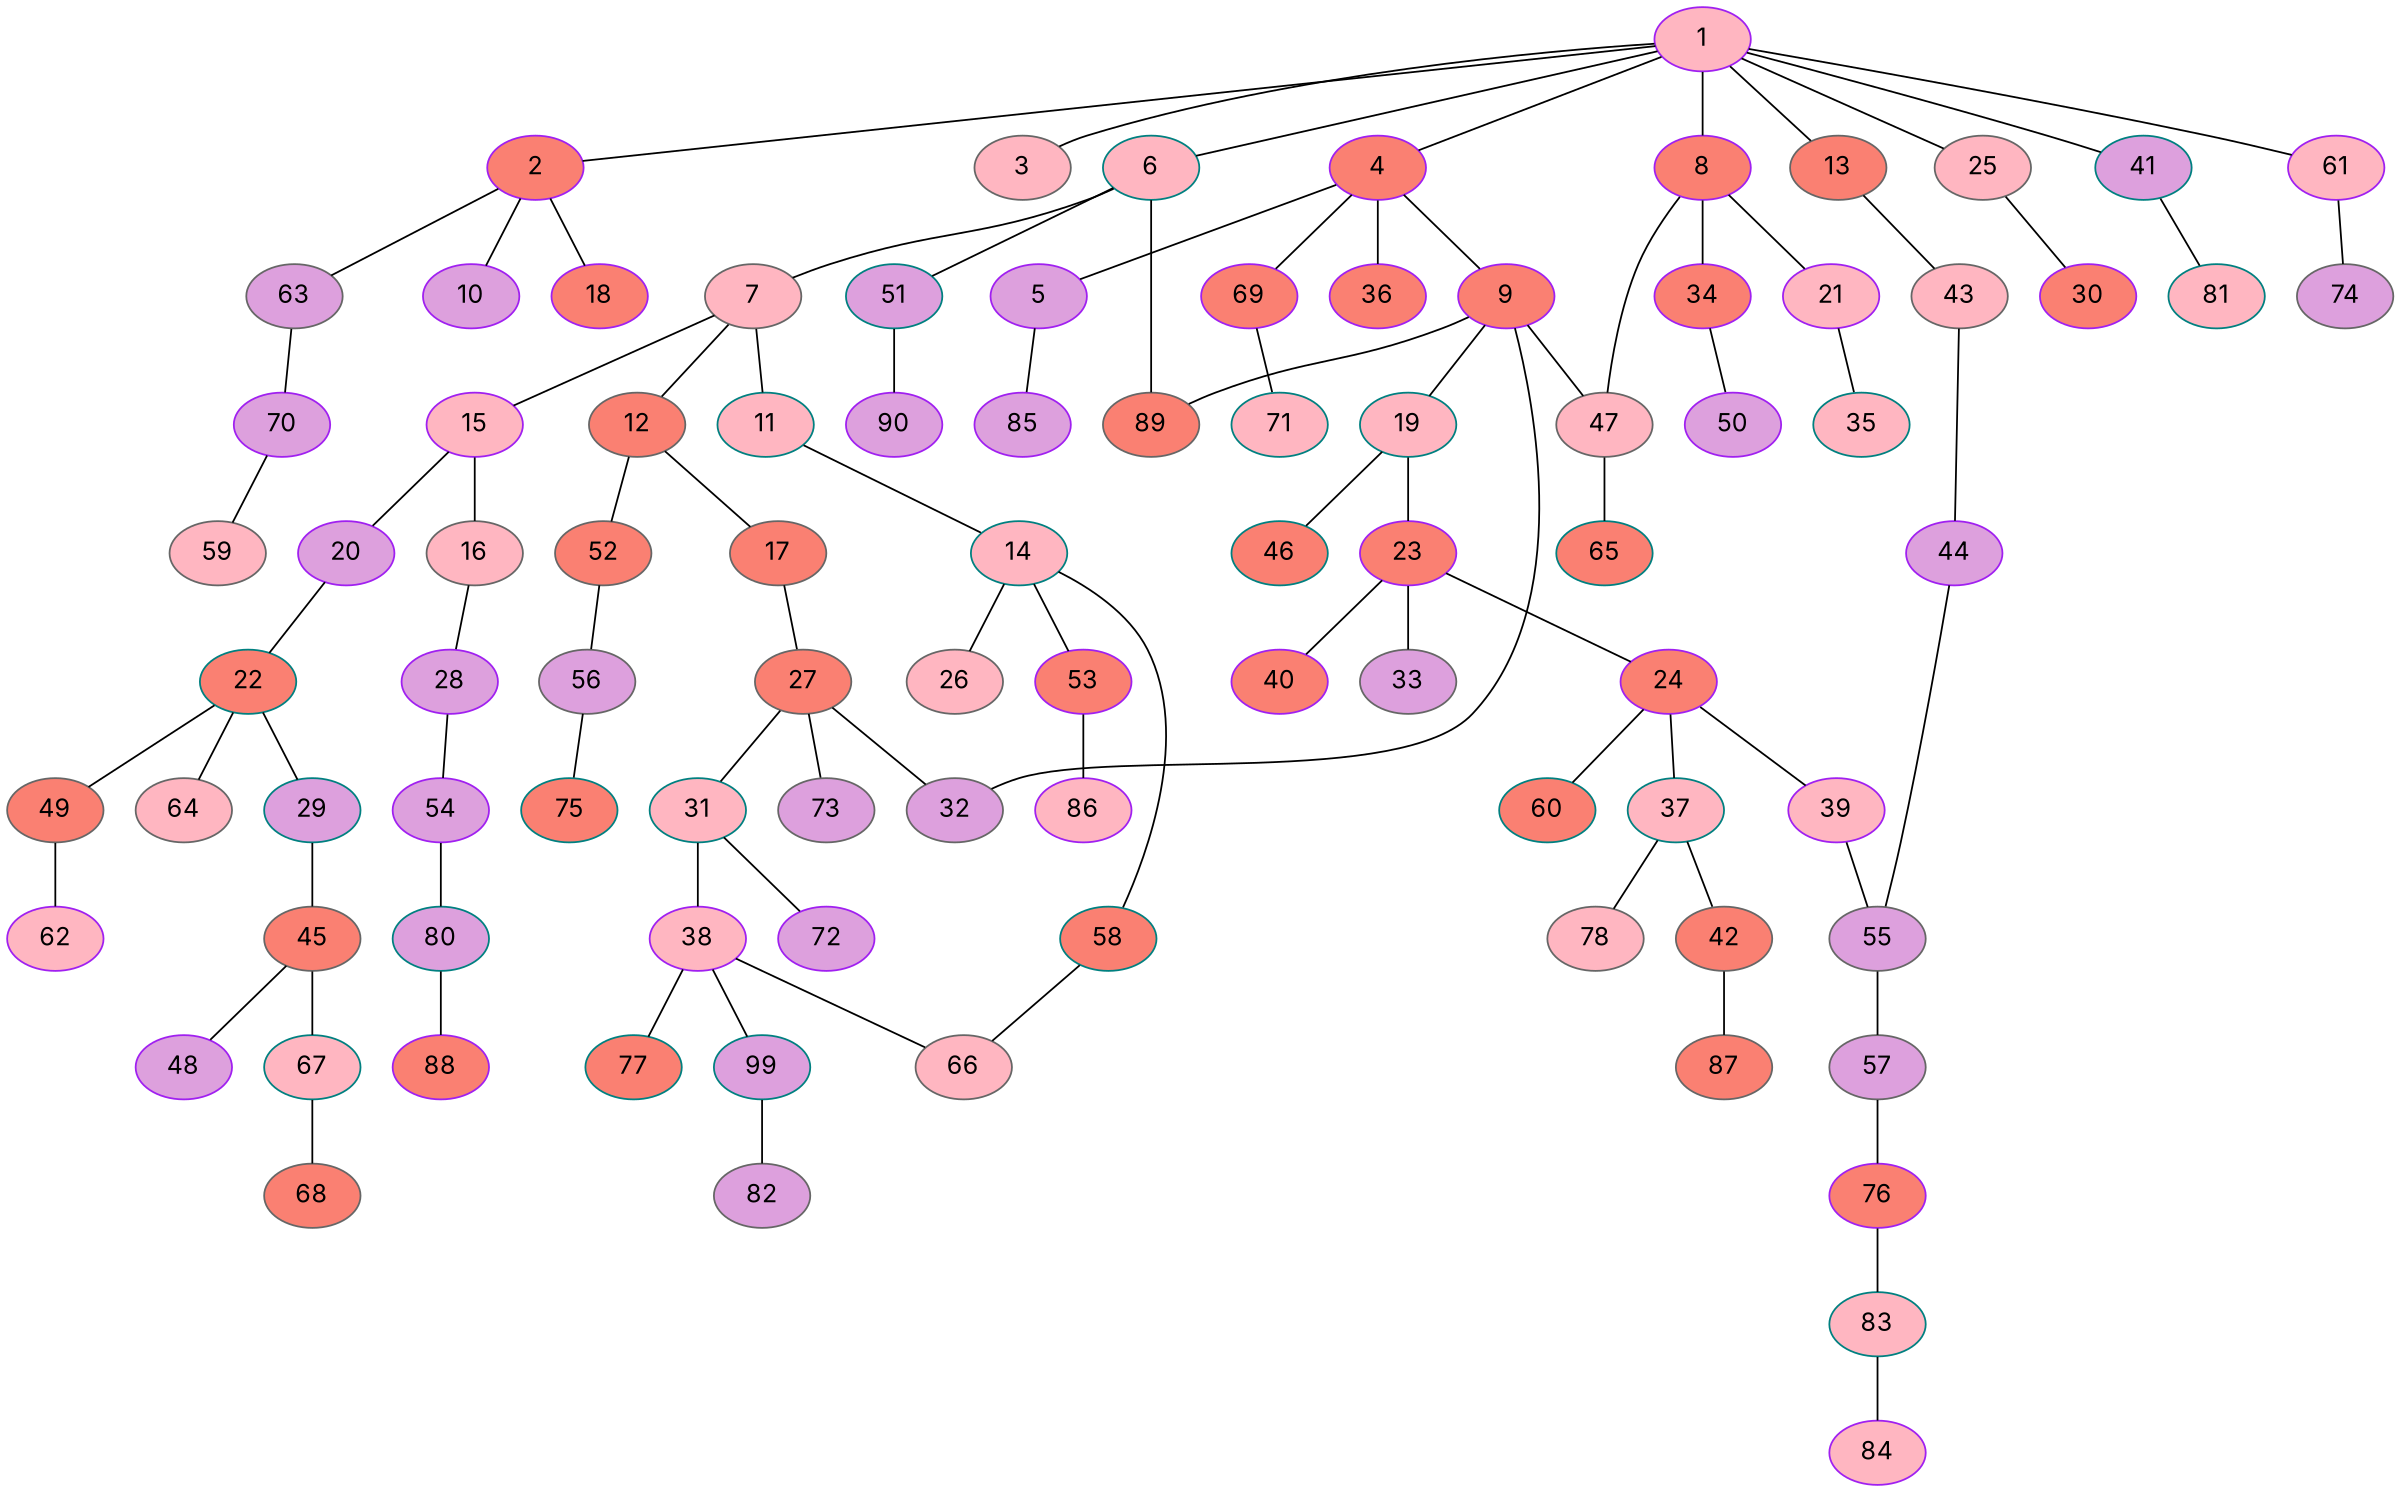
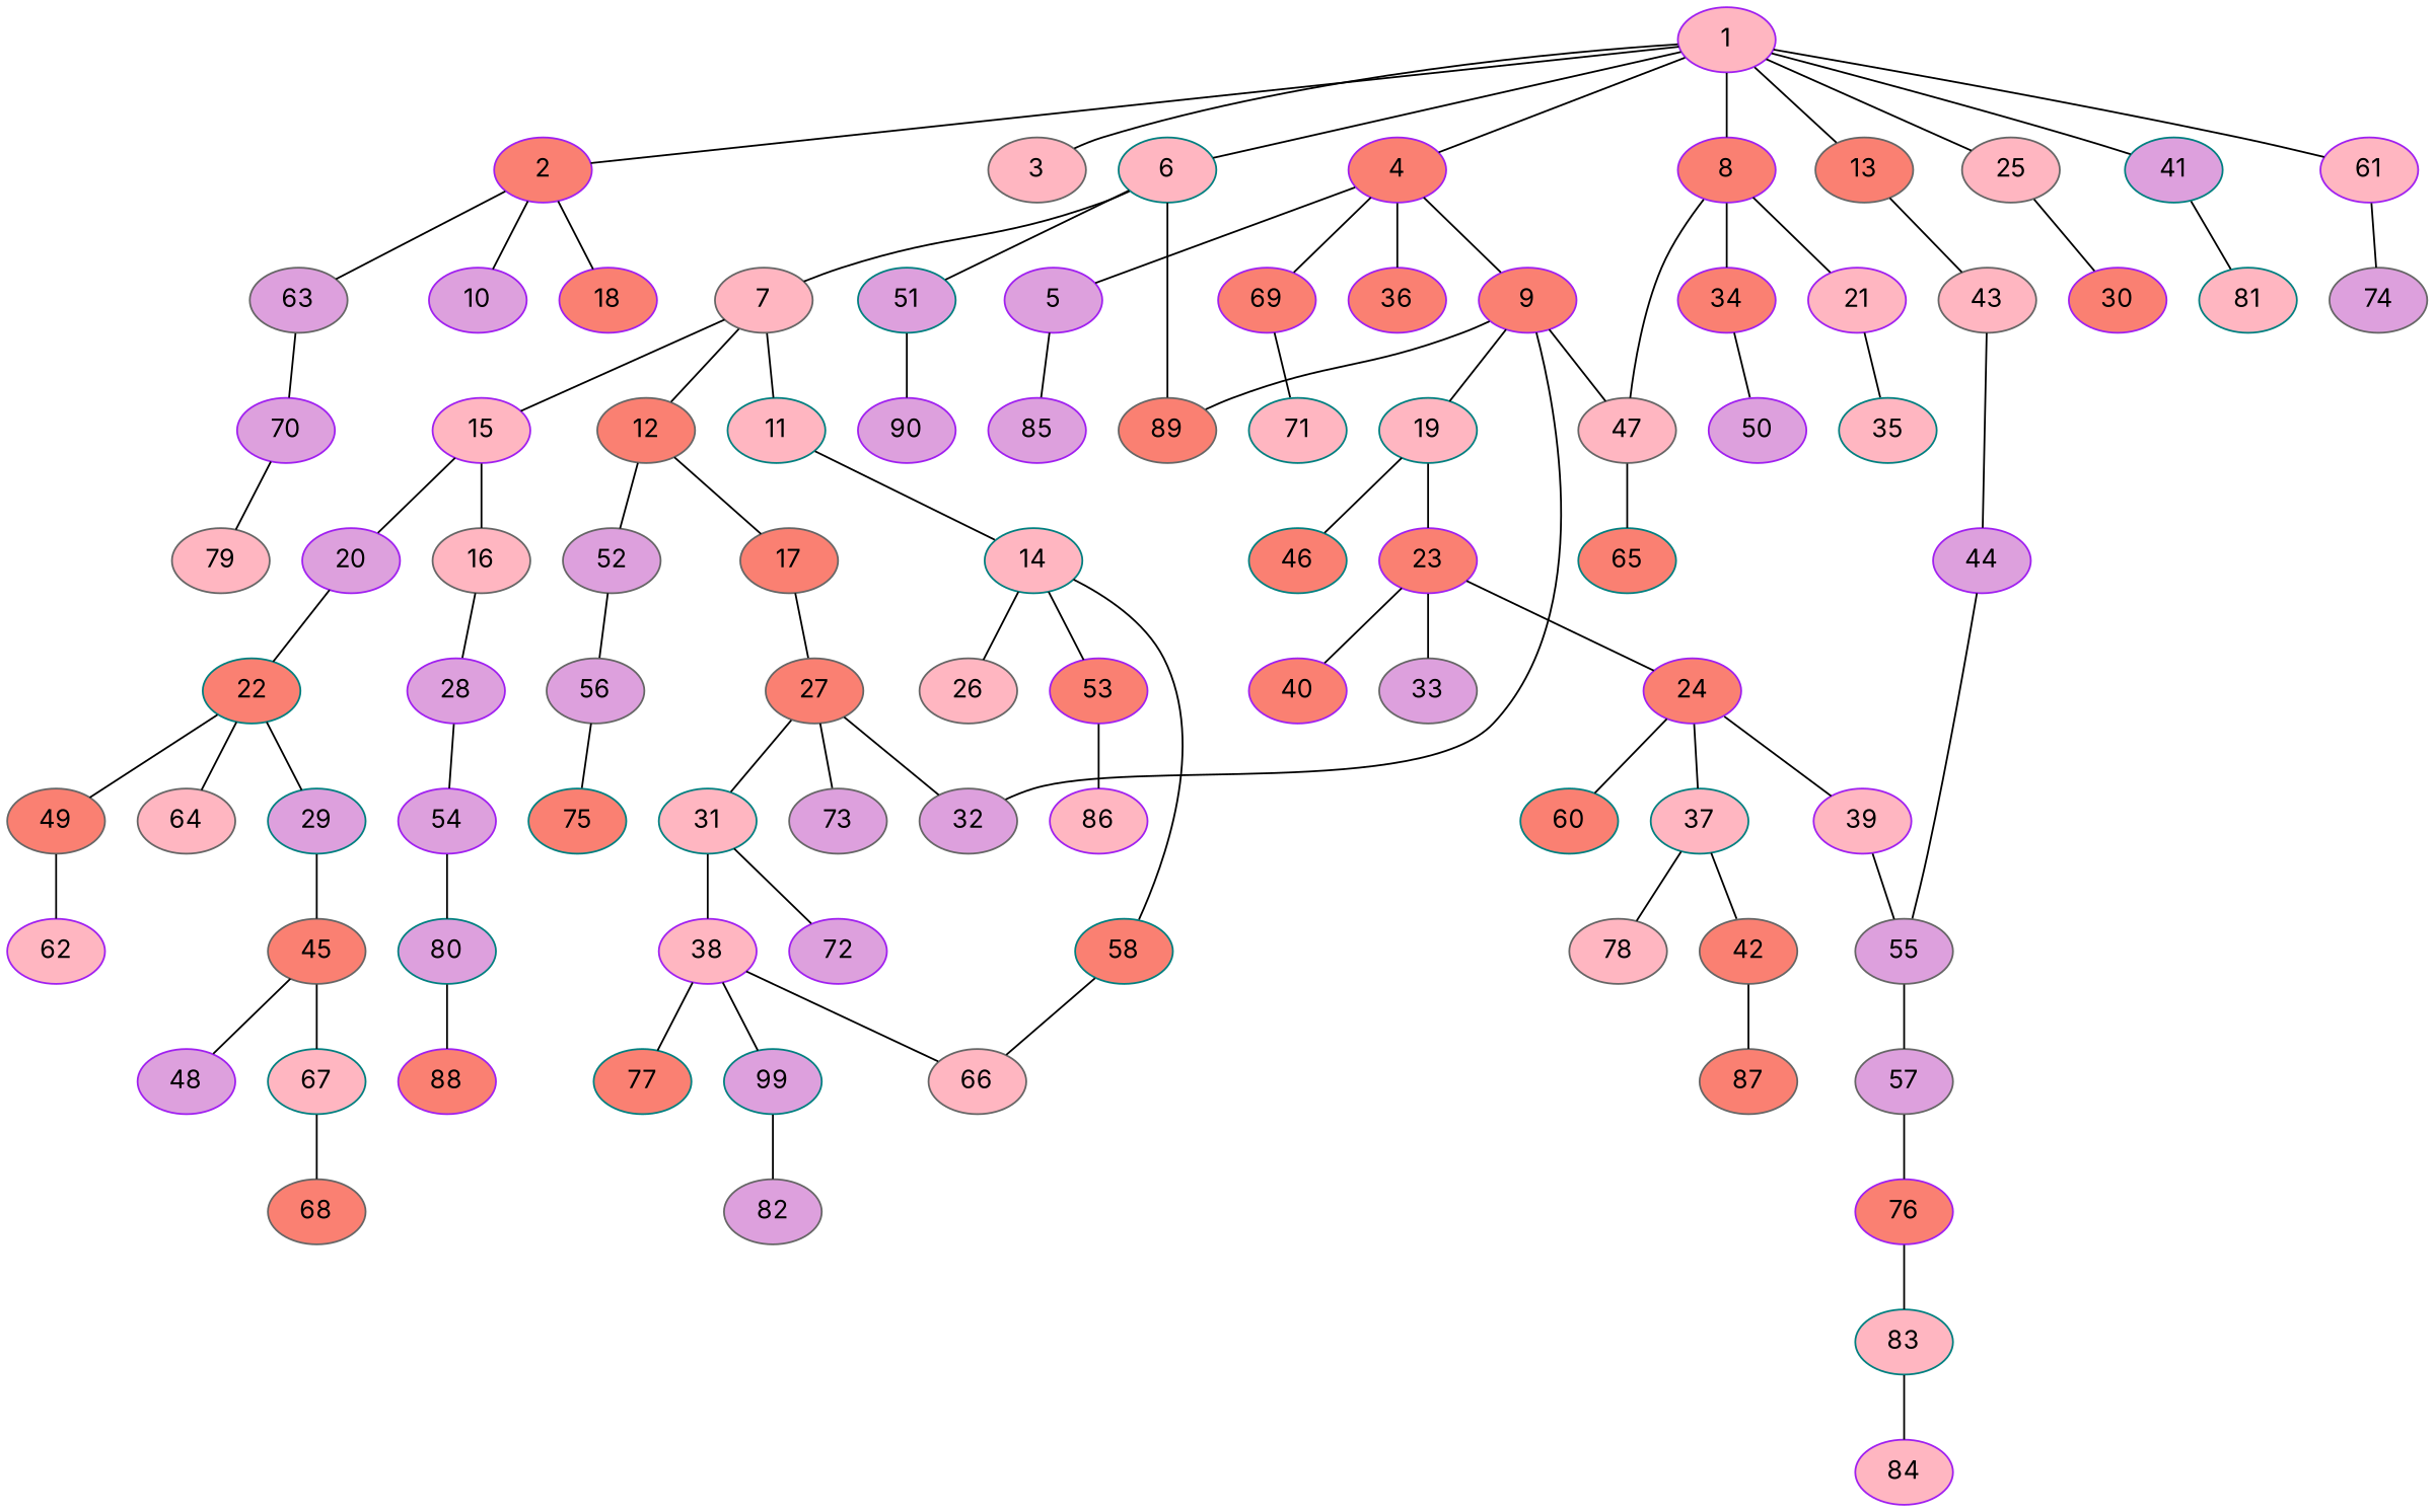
  graph {
    fontname=Inter
    node [color=purple fillcolor=salmon fontname=Inter style=filled]
    edge [fontname=Inter]
    1 [fillcolor=lightpink]
    2
    3 [color=gray40 fillcolor=lightpink]
    4
    6 [color=teal fillcolor=lightpink]
    8
    13 [color=gray40]
    25 [color=gray40 fillcolor=lightpink]
    41 [color=teal fillcolor=plum]
    61 [fillcolor=lightpink]
    10 [fillcolor=plum]
    18
    63 [color=gray40 fillcolor=plum]
    5 [fillcolor=plum]
    9
    36
    69
    7 [color=gray40 fillcolor=lightpink]
    51 [color=teal fillcolor=plum]
    89 [color=gray40]
    21 [fillcolor=lightpink]
    34
    47 [color=gray40 fillcolor=lightpink]
    43 [color=gray40 fillcolor=lightpink]
    30
    81 [color=teal fillcolor=lightpink]
    74 [color=gray40 fillcolor=plum]
    70 [fillcolor=plum]
    85 [fillcolor=plum]
    19 [color=teal fillcolor=lightpink]
    32 [color=gray40 fillcolor=plum]
    71 [color=teal fillcolor=lightpink]
    11 [color=teal fillcolor=lightpink]
    12 [color=gray40]
    15 [fillcolor=lightpink]
    90 [fillcolor=plum]
    35 [color=teal fillcolor=lightpink]
    50 [fillcolor=plum]
    65 [color=teal]
    44 [fillcolor=plum]
-   79 [color=gray40 fillcolor=lightpink label=59]
+   79 [color=gray40 fillcolor=lightpink]
    23
    46 [color=teal]
    14 [color=teal fillcolor=lightpink]
    17 [color=gray40]
-   52 [color=gray40]
+   52 [color=gray40 fillcolor=plum]
    16 [color=gray40 fillcolor=lightpink]
    20 [fillcolor=plum]
    26 [color=gray40 fillcolor=lightpink]
    53
    58 [color=teal]
    27 [color=gray40]
    56 [color=gray40 fillcolor=plum]
    28 [fillcolor=plum]
    22 [color=teal]
    24
    33 [color=gray40 fillcolor=plum]
    40
    86 [fillcolor=lightpink]
    66 [color=gray40 fillcolor=lightpink]
    31 [color=teal fillcolor=lightpink]
    73 [color=gray40 fillcolor=plum]
    75 [color=teal]
    55 [color=gray40 fillcolor=plum]
    54 [fillcolor=plum]
    29 [color=teal fillcolor=plum]
    49 [color=gray40]
    64 [color=gray40 fillcolor=lightpink]
    80 [color=teal fillcolor=plum]
    38 [fillcolor=lightpink]
    72 [fillcolor=plum]
    37 [color=teal fillcolor=lightpink]
    39 [fillcolor=lightpink]
    60 [color=teal]
    45 [color=gray40]
    62 [fillcolor=lightpink]
    48 [fillcolor=plum]
    67 [color=teal fillcolor=lightpink]
    42 [color=gray40]
    78 [color=gray40 fillcolor=lightpink]
    87 [color=gray40]
    57 [color=gray40 fillcolor=plum]
    n83 [color=teal fillcolor=plum label=99]
    77 [color=teal]
    88
    68 [color=gray40]
    82 [color=gray40 fillcolor=plum]
    76
    83 [color=teal fillcolor=lightpink]
    84 [fillcolor=lightpink]
    1 -- 2
    1 -- 3
    1 -- 4
    1 -- 6
    1 -- 8
    1 -- 13
    1 -- 25
    1 -- 41
    1 -- 61
    2 -- 10
    2 -- 18
    2 -- 63
    4 -- 5
    4 -- 9
    4 -- 36
    4 -- 69
    6 -- 7
    6 -- 51
    6 -- 89
    8 -- 21
    8 -- 34
    8 -- 47
    13 -- 43
    25 -- 30
    41 -- 81
    61 -- 74
    63 -- 70
    5 -- 85
    9 -- 89
    9 -- 47
    9 -- 19
    9 -- 32
    69 -- 71
    7 -- 11
    7 -- 12
    7 -- 15
    51 -- 90
    21 -- 35
    34 -- 50
    47 -- 65
    43 -- 44
    70 -- 79
    19 -- 23
    19 -- 46
    11 -- 14
    12 -- 17
    12 -- 52
    15 -- 16
    15 -- 20
    44 -- 55
    23 -- 24
    23 -- 33
    23 -- 40
    14 -- 26
    14 -- 53
    14 -- 58
    17 -- 27
    52 -- 56
    16 -- 28
    20 -- 22
    53 -- 86
    58 -- 66
    27 -- 32
    27 -- 31
    27 -- 73
    56 -- 75
    28 -- 54
    22 -- 29
    22 -- 49
    22 -- 64
    24 -- 37
    24 -- 39
    24 -- 60
    31 -- 38
    31 -- 72
    55 -- 57
    54 -- 80
    29 -- 45
    49 -- 62
    80 -- 88
    38 -- 66
    38 -- n83
    38 -- 77
    37 -- 42
    37 -- 78
    39 -- 55
    45 -- 48
    45 -- 67
    67 -- 68
    42 -- 87
    57 -- 76
    n83 -- 82
    76 -- 83
    83 -- 84
  }
